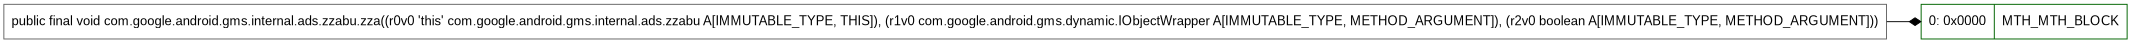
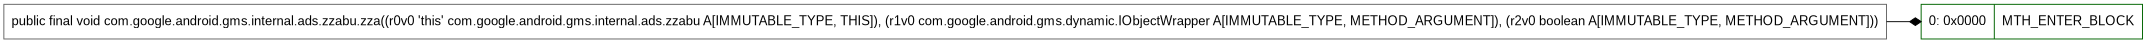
  digraph {
    rankdir=LR
    fontname="Liberation Sans"
    node [shape=record fontname="Liberation Sans"]
-   n1 [color=darkgreen label="{0\:\ 0x0000|MTH_MTH_BLOCK\l}"]
+   n1 [color=darkgreen label="{0\:\ 0x0000|MTH_ENTER_BLOCK\l}"]
    n2 [label="{public final void com.google.android.gms.internal.ads.zzabu.zza((r0v0 'this' com.google.android.gms.internal.ads.zzabu A[IMMUTABLE_TYPE, THIS]), (r1v0 com.google.android.gms.dynamic.IObjectWrapper A[IMMUTABLE_TYPE, METHOD_ARGUMENT]), (r2v0 boolean A[IMMUTABLE_TYPE, METHOD_ARGUMENT])) }" color=gray40]
    subgraph cluster_1 {
      label="R(0)"
    }
    n2 -> n1 [arrowhead=diamond fontname="Liberation Sans"]
  }
